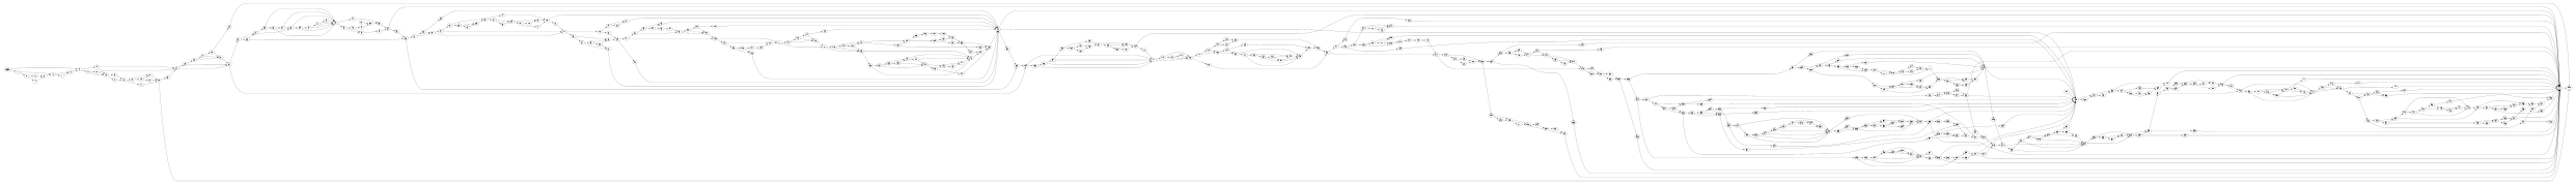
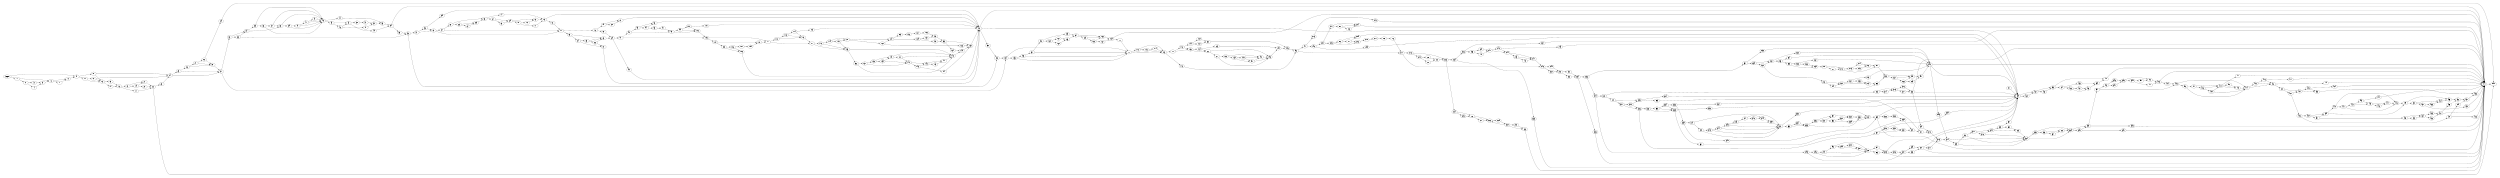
  digraph {
    rankdir=LR
    n1 [label=START]
    1
    9
    2
    6
    10
    11
    3
    4
    7
    8
    5
    13
    24
    12
    14
    15
    25
    31
    16
    17
    18
    22
    19
    21
    23
    n27 [label=EXIT]
    20
    26
    32
    154
    27
    30
    28
    29
    33
    34
    155
    171
    56
    35
    38
    57
    153
    36
    43
    39
    37
    44
    45
    40
    41
    42
    53
    46
    48
    54
    47
    49
+   50
    52
    51
    55
    471
    58
    60
    59
    61
    77
    151
    152
    459
    62
    78
    83
    63
    66
    64
    65
    67
    74
    68
    69
    75
    70
    73
    71
    72
    76
    79
    82
    84
    88
    80
    81
    89
    90
    91
    85
    87
    86
    92
    103
    93
    98
    104
    111
    94
    96
    99
    102
    95
    97
    100
    101
    105
    110
    112
    117
    106
    108
    107
    109
    113
    116
    118
    135
    114
    115
    119
    136
    148
    120
    121
    122
    124
    123
    125
    129
    150
    126
    130
    131
    127
    128
    132
    133
    134
    149
    137
    138
    142
    139
    140
    143
    145
    141
    144
    146
    147
    460
    461
    156
    172
    175
    157
    158
    159
    160
    164
    161
    162
    165
    168
    163
    166
    169
    167
    170
    173
    176
    177
    174
    196
    178
    183
    197
    217
    179
    184
    186
    180
    181
    182
    195
    185
    187
    193
    194
    188
    189
    192
    190
    191
    198
    213
    218
    248
    199
    200
    215
    201
    205
    202
    204
    206
    208
    203
    207
    209
    210
    211
    212
    216
    214
    219
    223
    249
    250
    220
    221
    224
    234
    222
    225
    226
    235
    236
    227
    228
    229
    230
    231
    233
    237
    238
    239
    240
    241
    242
    244
    243
    245
    247
    246
    251
    252
    253
    254
    255
    256
    257
    294
    258
    259
    295
    312
    292
    260
    261
    293
    278
    262
    263
    279
    280
    264
    265
    266
    269
    267
    268
    270
    271
    272
    273
    277
    274
    275
    286
    276
    287
    290
    285
    281
    284
    282
    283
    288
    291
    289
    374
    375
    384
    296
    307
    313
    320
    297
    302
    308
    309
    298
    303
    304
    299
    300
    301
    305
    306
    310
    311
    373
    314
    315
    321
    323
    316
    317
    318
    319
    372
    322
    326
    324
    325
    327
    332
    371
    328
    331
    333
    335
    329
    330
    370
    334
    336
    337
    338
    339
    367
    369
    340
    341
    365
    342
    351
    366
    343
    352
    353
    344
    345
    346
    347
    350
    348
    349
    364
    354
    355
    356
    363
    357
    361
    358
    362
    359
    360
    368
    376
    385
    389
    377
    378
    379
    380
    383
    381
    382
    386
    390
    392
    387
    388
    391
    393
    394
    395
    405
    396
    397
    406
    414
    398
    399
    402
    400
    401
    403
    404
    407
    415
    418
    408
    410
    409
    411
    412
    413
    416
    419
    420
    417
    421
    422
    426
    423
    425
    427
    430
    424
    458
    428
    429
    431
    439
    457
    432
    440
    449
    433
    434
    435
    436
    437
    438
    456
    441
    448
    450
    455
    442
    443
    445
    444
    446
    447
    451
    454
    452
    453
    462
    463
    464
    470
    465
    466
    469
    467
    468
    n1 -> 1
    n1 -> 9
    1 -> 2
    1 -> 6
    9 -> 10
    9 -> 11
    2 -> 3
    2 -> 4
    6 -> 7
    6 -> 8
    10 -> 13
    10 -> 24
    11 -> 13
    11 -> 12
    3 -> 5
    4 -> 5
    7 -> 8
    8 -> 9
    5 -> 6
    13 -> 14
    13 -> 15
    24 -> 25
    24 -> 31
    12 -> 13
    12 -> 24
    14 -> 16
    15 -> 16
    25 -> 31
    25 -> 26
    31 -> 32
    31 -> 154
    16 -> 17
    16 -> 18
    17 -> 22
    18 -> 19
    18 -> 21
    22 -> 23
    22 -> n27
    19 -> 21
    19 -> 20
    21 -> 22
    23 -> 24
    20 -> 22
    26 -> 27
    26 -> 30
    32 -> 33
    32 -> 34
    154 -> 155
    154 -> 171
    27 -> 30
    27 -> 28
    30 -> 31
    28 -> 30
    28 -> 29
    29 -> n27
    33 -> 34
    33 -> 56
    34 -> 35
    34 -> 38
    155 -> 171
    155 -> 156
    171 -> 172
    171 -> 175
    56 -> 57
    56 -> 153
    35 -> 36
    35 -> 43
    38 -> 43
    38 -> 39
    57 -> 58
    57 -> 60
    153 -> 154
    36 -> 43
    36 -> 37
    43 -> 44
    43 -> 45
    39 -> 43
    39 -> 40
    37 -> 38
    37 -> 43
    44 -> 53
    45 -> 46
    45 -> 48
    40 -> 43
    40 -> 41
    41 -> 43
    41 -> 42
    42 -> 43
    53 -> 54
    46 -> 48
    46 -> 47
    48 -> 49
+   48 -> 50
    54 -> 55
    54 -> 471
    47 -> 52
    49 -> 54
+   50 -> 51
    52 -> 53
    51 -> 52
    55 -> 56
    471 -> n27
    58 -> 60
    58 -> 59
    60 -> 61
    60 -> 77
    59 -> 151
    61 -> 77
    61 -> 62
    77 -> 78
    77 -> 83
    151 -> 471
    151 -> 152
    151 -> 459 [tailport=s2]
    152 -> 153
    459 -> 460
    459 -> 461
    62 -> 63
    62 -> 66
    78 -> 79
    78 -> 82
    83 -> 84
    83 -> 88
    63 -> 64
    63 -> 65
    66 -> 67
    66 -> 74
    64 -> 65
    65 -> 66
    67 -> 68
    67 -> 69
    74 -> 75
    68 -> 69
    69 -> 70
    69 -> 73
    75 -> 151
    75 -> 76
    70 -> 71
    70 -> 72
    73 -> 75
    71 -> 75
    72 -> 73
    76 -> 77
    79 -> 80
    79 -> 81
    82 -> 89
    84 -> 85
    84 -> 87
    88 -> 89
    80 -> 81
    81 -> 151
    89 -> 90
    89 -> 91
    90 -> 151
    91 -> 92
    91 -> 103
    85 -> 88
    85 -> 86
    87 -> 151
    86 -> 88
    86 -> 87
    92 -> 93
    92 -> 98
    103 -> 104
    103 -> 111
    93 -> 94
    93 -> 96
    98 -> 99
    98 -> 102
    104 -> 105
    104 -> 110
    111 -> 112
    111 -> 117
    94 -> 96
    94 -> 95
    96 -> 151
    99 -> 102
    99 -> 100
    102 -> 103
    95 -> 97
    97 -> 98
    100 -> 102
    100 -> 101
    101 -> 151
    105 -> 106
    105 -> 108
    110 -> 111
    112 -> 113
    112 -> 116
    117 -> 118
    117 -> 135
    106 -> 108
    106 -> 107
    108 -> 151
    107 -> 109
    109 -> 110
    113 -> 116
    113 -> 114
    116 -> 117
    118 -> 135
    118 -> 119
    135 -> 136
    135 -> 148
    114 -> 116
    114 -> 115
    115 -> 151
    119 -> 120
    119 -> 121
    136 -> 148
    136 -> 137
    148 -> 149
    120 -> 135
    120 -> 121
    121 -> 122
    121 -> 124
    122 -> 124
    122 -> 123
    124 -> 125
    124 -> 129
    123 -> 150
    125 -> 126
    129 -> 130
    129 -> 131
    150 -> 151
    126 -> 127
    130 -> 133
    131 -> 132
    127 -> 128
    128 -> 132
    132 -> 133
    133 -> 150
    133 -> 134
    134 -> 149
    149 -> 150
    137 -> 138
    137 -> 142
    138 -> 139
    138 -> 140
    142 -> 143
    142 -> 145
    139 -> 142
    139 -> 140
    140 -> 148
    140 -> 141
    143 -> 145
    143 -> 144
    145 -> 146
    145 -> 147
    141 -> 148
    141 -> 142
    144 -> 150
    146 -> 147
    147 -> 148
    460 -> 461
    461 -> 462
    461 -> 463
    156 -> 171
    156 -> 157
    172 -> 175
    172 -> 173
    175 -> 176
    175 -> 177
    157 -> 171
    157 -> 158
    158 -> 159
    158 -> 160
    159 -> 164
    160 -> 161
    160 -> 162
    164 -> 165
    164 -> 168
    161 -> 163
    162 -> 163
    165 -> 168
    165 -> 166
    168 -> 169
    163 -> 164
    166 -> 168
    166 -> 167
    169 -> 471
    169 -> 170
    167 -> 169
    170 -> 171
    173 -> 175
    173 -> 174
    176 -> 196
    177 -> 178
    177 -> 183
    174 -> 175
    196 -> 197
    196 -> 217
    178 -> 183
    178 -> 179
    183 -> 184
    183 -> 186
    197 -> 198
    197 -> 213
    217 -> 218
    217 -> 248
    179 -> 180
    179 -> 181
    184 -> 186
    184 -> 185
    186 -> 187
    186 -> 193
    180 -> 182
    181 -> 182
    182 -> 195
    195 -> 196
    185 -> 194
    187 -> 193
    187 -> 188
    193 -> 194
    194 -> 195
    188 -> 189
    188 -> 192
    189 -> 190
    189 -> 191
    192 -> 193
    190 -> 192
    190 -> 191
    191 -> 193
    191 -> 192
    198 -> 199
    198 -> 200
    213 -> 215
    218 -> 219
    218 -> 223
    248 -> 249
    248 -> 250
    199 -> 459
    200 -> 201
    200 -> 205
    215 -> 471
    201 -> 202
    201 -> 204
    205 -> 206
    205 -> 208
    202 -> 204
    202 -> 203
    204 -> 471
    206 -> 207
    206 -> 209
    208 -> 210
    203 -> 204
    207 -> 208
    207 -> 209
    209 -> 459
    210 -> 211
    211 -> 212
    212 -> 216
    216 -> 217
    214 -> 459
    219 -> 220
    219 -> 221
    223 -> 224
    223 -> 234
    249 -> 251
    250 -> 251
    220 -> 222
    221 -> 222
    224 -> 225
    224 -> 226
    234 -> 235
    234 -> 236
    222 -> 223
    225 -> 226
    226 -> 227
    226 -> 228
    235 -> 471
    236 -> 237
    236 -> 238
    227 -> 228
    228 -> 229
    229 -> 230
    230 -> 228
    230 -> 231
    230 -> 233
    231 -> 233
    233 -> 471
    237 -> 471
    238 -> 239
    238 -> 240
    239 -> 241
    240 -> 241
    241 -> 242
    241 -> 244
    242 -> 244
    242 -> 243
    244 -> 245
    244 -> 247
    243 -> 471
    245 -> 247
    245 -> 246
    247 -> 248
    246 -> 247
    251 -> 252
    251 -> 253
    252 -> 254
    253 -> 254
    254 -> 255
    254 -> 256
    255 -> 471
    256 -> 257
    256 -> 294
    257 -> 258
    257 -> 259
    294 -> 295
    294 -> 312
    258 -> 292
    259 -> 260
    259 -> 261
    295 -> 296
    295 -> 307
    312 -> 313
    312 -> 320
    292 -> 471
    292 -> 459 [tailport=s2]
    292 -> 293
    260 -> 261
    260 -> 278
    261 -> 262
    261 -> 263
    293 -> 374
    278 -> 279
    278 -> 280
    262 -> 292
    263 -> 264
    263 -> 265
    279 -> 280
    279 -> 285
    280 -> 281
    280 -> 284
    264 -> 292
    265 -> 266
    265 -> 269
    266 -> 267
    266 -> 268
    269 -> 270
    267 -> 292
    268 -> 269
    270 -> 271
    270 -> 272
    271 -> 272
    272 -> 273
    272 -> 277
    273 -> 274
    273 -> 275
    277 -> 286
    274 -> 276
    275 -> 276
    286 -> 287
    286 -> 290
    276 -> 277
    287 -> 290
    287 -> 288
    290 -> 291
    285 -> 286
    281 -> 282
    281 -> 283
    284 -> 285
    282 -> 292
    283 -> 284
    288 -> 290
    288 -> 289
    291 -> 292
    289 -> 291
    374 -> 375
    374 -> 384
    375 -> 384
    375 -> 376
    384 -> 385
    384 -> 389
    296 -> 297
    296 -> 302
    307 -> 308
    307 -> 309
    313 -> 314
    313 -> 315
    320 -> 321
    320 -> 323
    297 -> 302
    297 -> 298
    302 -> 303
    302 -> 304
    308 -> 310
    309 -> 310
    298 -> 302
    298 -> 299
    303 -> 305
    304 -> 305
    299 -> 300
    299 -> 301
    300 -> 301
    301 -> 302
    305 -> 471
    305 -> 459 [tailport=s2]
    305 -> 306
    306 -> 307
    310 -> 471
    310 -> 459 [tailport=s2]
    310 -> 311
    311 -> 373
    373 -> 374
    314 -> 315
    315 -> 316
    315 -> 317
    321 -> 322
    321 -> 326
    323 -> 324
    323 -> 325
    316 -> 318
    317 -> 318
    318 -> 471
    318 -> 459 [tailport=s2]
    318 -> 319
    319 -> 372
    372 -> 373
    322 -> 323
    322 -> 326
    326 -> 327
    326 -> 332
    324 -> 459
    325 -> 371
    327 -> 328
    327 -> 331
    332 -> 333
    332 -> 335
    371 -> 372
    328 -> 329
    328 -> 330
    331 -> 370
    333 -> 335
    333 -> 334
    335 -> 336
    335 -> 337
    329 -> 459
    330 -> 331
    370 -> 371
    334 -> 335
    334 -> 338
    336 -> 459
    337 -> 369
    338 -> 339
    338 -> 367
    339 -> 340
    339 -> 341
    367 -> 459
    369 -> 370
    340 -> 365
    341 -> 342
    341 -> 351
    365 -> 471
    365 -> 459 [tailport=s2]
    365 -> 366
    342 -> 351
    342 -> 343
    351 -> 352
    351 -> 353
    366 -> 368
    343 -> 351
    343 -> 344
    352 -> 364
    353 -> 354
    353 -> 355
    344 -> 351
    344 -> 345
    345 -> 351
    345 -> 346
    346 -> 347
    346 -> 350
    347 -> 348
    347 -> 349
    350 -> 351
    348 -> 349
    349 -> 350
    364 -> 365
    354 -> 355
    355 -> 356
    355 -> 363
    356 -> 357
    356 -> 361
    363 -> 364
    357 -> 361
    357 -> 358
    361 -> 362
    358 -> 359
    358 -> 360
    362 -> 363
    359 -> 364
    360 -> 362
    368 -> 369
    376 -> 384
    376 -> 377
    385 -> 389
    385 -> 386
    389 -> 390
    389 -> 392
    377 -> 378
    377 -> 379
    378 -> 384
    378 -> 379
    379 -> 380
    379 -> 383
    380 -> 381
    380 -> 382
    383 -> 384
    381 -> 459
    382 -> 383
    386 -> 387
    386 -> 388
    390 -> 392
    390 -> 391
    392 -> 393
    392 -> 394
    387 -> 388
    388 -> 389
    391 -> 471
    393 -> 471
    394 -> 395
    394 -> 405
    395 -> 396
    395 -> 397
    405 -> 406
    405 -> 414
    396 -> 398
    397 -> 398
    406 -> 414
    406 -> 407
    414 -> 415
    414 -> 418
    398 -> 399
    398 -> 402
    399 -> 400
    399 -> 401
    402 -> 403
    400 -> 403
    401 -> 402
    403 -> 471
    403 -> 404
    404 -> 405
    407 -> 408
    407 -> 410
    415 -> 418
    415 -> 416
    418 -> 419
    418 -> 420
    408 -> 410
    408 -> 409
    410 -> 411
    410 -> 412 [tailport=s2]
    410 -> 413
    409 -> 414
    409 -> 410
    411 -> 471
    412 -> 413
    413 -> 414
    416 -> 418
    416 -> 417
    419 -> 471
    420 -> 421
    420 -> 422
    417 -> 471
    421 -> 422
    421 -> 426
    422 -> 423
    422 -> 425
    426 -> 427
    426 -> 430
    423 -> 425
    423 -> 424
    425 -> 458
    427 -> 428
    427 -> 429
    430 -> 431
    430 -> 439
    424 -> 471
    458 -> 471
    428 -> 471
    429 -> 457
    431 -> 439
    431 -> 432
    439 -> 440
    439 -> 449
    457 -> 458
    432 -> 433
    432 -> 434
    440 -> 441
    440 -> 448
    449 -> 450
    449 -> 455
    433 -> 434
    434 -> 435
    434 -> 436
    435 -> 437
    436 -> 437
    437 -> 471
    437 -> 438
    438 -> 456
    456 -> 457
    441 -> 448
    441 -> 442
    448 -> 449
    450 -> 451
    450 -> 454
    455 -> 456
    442 -> 443
    442 -> 445
    443 -> 445
    443 -> 444
    445 -> 446
    445 -> 447
    444 -> 471
    446 -> 447
    447 -> 448
    451 -> 452
    451 -> 453
    454 -> 455
    452 -> 471
    453 -> 454
    462 -> 463
    463 -> 464
    463 -> 470
    464 -> 465
    464 -> 466
    470 -> 471
    465 -> 469
    466 -> 467
    466 -> 468
    469 -> 470
    467 -> 468
    468 -> 469
  }
